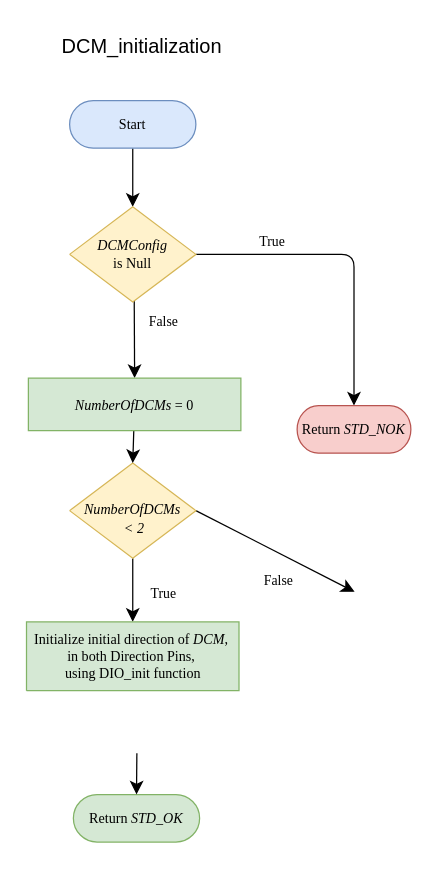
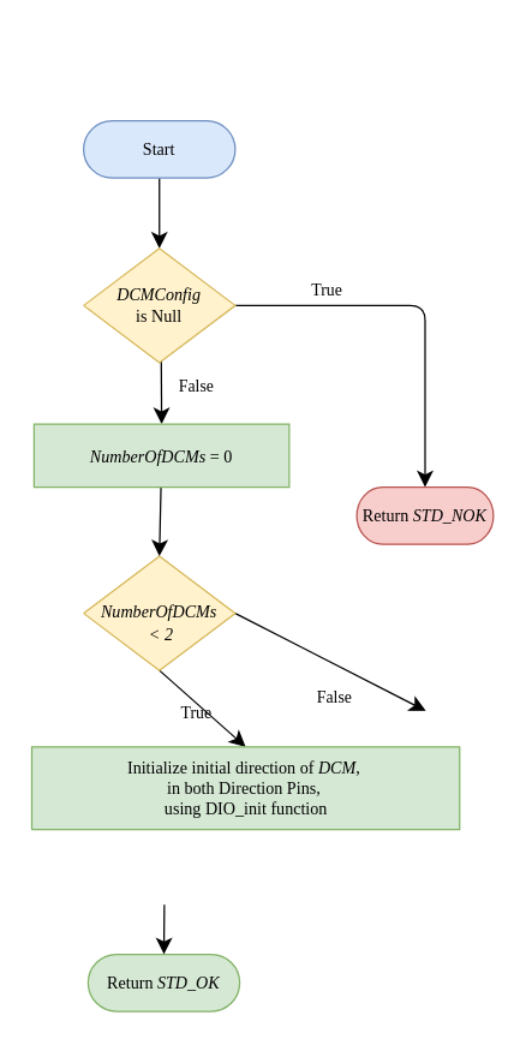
  <mxCell id="0" />
  <mxCell id="1" parent="0" />
- <mxCell id="2" value="DCM_initialization" style="text;whiteSpace=wrap;html=1;fontSize=16;" vertex="1" parent="1"><mxGeometry x="47" y="20" width="145" height="41" as="geometry" /></mxCell>
  <mxCell id="3" style="rounded=1;fontColor=#000000;fontFamily=Calibri;" vertex="1" parent="1"><mxGeometry x="274" y="271" as="geometry" /></mxCell>
  <mxCell id="4" style="edgeStyle=none;curved=1;rounded=1;orthogonalLoop=1;jettySize=auto;html=1;exitX=0.5;exitY=1;exitDx=0;exitDy=0;exitPerimeter=0;entryX=0.5;entryY=0;entryDx=0;entryDy=0;fontSize=12;startSize=8;endSize=8;fontFamily=Calibri;" edge="1" parent="1" target="23"><mxGeometry relative="1" as="geometry"><mxPoint x="106.5" y="202" as="sourcePoint" /><mxPoint x="105.5" y="282" as="targetPoint" /></mxGeometry></mxCell>
  <mxCell id="5" style="edgeStyle=orthogonalEdgeStyle;rounded=1;orthogonalLoop=1;jettySize=auto;html=1;exitX=1;exitY=0.5;exitDx=0;exitDy=0;exitPerimeter=0;entryX=0.5;entryY=0;entryDx=0;entryDy=0;entryPerimeter=0;fontSize=12;startSize=8;endSize=8;fontFamily=Calibri;" edge="1" parent="1" source="9" target="12"><mxGeometry relative="1" as="geometry"><mxPoint x="157" y="184.5" as="sourcePoint" /><mxPoint x="279.5" y="411" as="targetPoint" /></mxGeometry></mxCell>
  <mxCell id="6" value="True" style="text;html=1;strokeColor=none;fillColor=none;align=center;verticalAlign=middle;whiteSpace=wrap;rounded=1;fontSize=11;fontFamily=Calibri;fontColor=#000000;" vertex="1" parent="1"><mxGeometry x="198" y="184.004" width="39" height="17.332" as="geometry" /></mxCell>
  <mxCell id="7" style="edgeStyle=none;curved=1;rounded=1;orthogonalLoop=1;jettySize=auto;html=1;exitX=0.5;exitY=1;exitDx=0;exitDy=0;exitPerimeter=0;fontSize=12;startSize=8;endSize=8;fontFamily=Calibri;entryX=0.5;entryY=0;entryDx=0;entryDy=0;entryPerimeter=0;" edge="1" parent="1" source="8" target="9"><mxGeometry relative="1" as="geometry"><mxPoint x="108" y="161" as="targetPoint" /></mxGeometry></mxCell>
  <mxCell id="8" value="&lt;div style=&quot;font-size: 1px&quot;&gt;&lt;font style=&quot;font-size: 11.29px; direction: ltr; letter-spacing: 0px; line-height: 120%; opacity: 1;&quot;&gt;Start&lt;br&gt;&lt;/font&gt;&lt;/div&gt;" style="verticalAlign=middle;align=center;overflow=width;vsdxID=30;fillColor=#dae8fc;shape=stencil(tVLREoIgEPwaHnEQxsl3s/9gEpSJwDko7e+DsEkze2l627vdu5uFRaxyHe8FosR5sCcxqMZ3iO0Rpcp0ApQPCLEasUpaEC3Yi2lS3fOojOhsr3HDmObyMtsVcYqS29Qh5FEfklwrM5OXeUa/yjkcAwfr7TDpiyTfXvjkMR+Vw2A998qaBac5tAKHU1hq3i4oNwjRr9ofvayt/+Rk+yX/4iWA159KpXWKxJx/z0Bopfyw+g4=);strokeColor=#6c8ebf;spacingTop=-1;spacingBottom=-1;spacingLeft=-1;spacingRight=-1;points=[[0.5,1,0],[0.5,0,0],[0,0.5,0],[1,0.5,0]];labelBackgroundColor=none;rounded=1;html=1;whiteSpace=wrap;fontFamily=Calibri;" vertex="1" parent="1"><mxGeometry x="55" y="80" width="101" height="38" as="geometry" /></mxCell>
  <mxCell id="9" value="" style="vsdxID=219;fillColor=#fff2cc;shape=stencil(UzV2Ls5ILEhVNTIoLinKz04tz0wpyVA1dlE1MsrMy0gtyiwBslSNXVWNndPyi1LTi/JL81Ig/IJEkEoQKze/DGRCBUSfAUiHkUElhGcK4bpBVOZk5iGpNEVVikeloQHZpsK0YlWLz1QgA+HFtMycHEgIIcujBwlQCBKcxq4A);strokeColor=#d6b656;spacingTop=-1;spacingBottom=-1;spacingLeft=-1;spacingRight=-1;points=[[0,0.5,0],[1,0.5,0],[0.5,0,0],[0.5,1,0]];labelBackgroundColor=none;rounded=1;html=1;whiteSpace=wrap;fontFamily=Calibri;" vertex="1" parent="1"><mxGeometry x="55" y="165" width="101" height="76" as="geometry" /></mxCell>
  <mxCell id="10" value="&lt;div style=&quot;font-size: 1px&quot;&gt;&lt;font style=&quot;font-size: 11.29px; direction: ltr; letter-spacing: 0px; line-height: 120%; opacity: 1;&quot;&gt;&lt;i&gt;DCMConfig&lt;/i&gt;&lt;/font&gt;&lt;/div&gt;&lt;div style=&quot;font-size: 1px&quot;&gt;&lt;font style=&quot;font-size: 11.29px; direction: ltr; letter-spacing: 0px; line-height: 120%; opacity: 1;&quot;&gt;is Null&lt;/font&gt;&lt;/div&gt;" style="text;vsdxID=219;fillColor=none;gradientColor=none;strokeColor=none;spacingTop=-1;spacingBottom=-1;spacingLeft=-1;spacingRight=-1;points=[[0,0.5,0],[1,0.5,0],[0.5,0,0],[0.5,1,0]];labelBackgroundColor=none;rounded=1;html=1;whiteSpace=wrap;verticalAlign=middle;align=center;overflow=width;;html=1;fontColor=#000000;fontFamily=Calibri;" vertex="1" parent="9"><mxGeometry x="8.47" y="9.42" width="84.67" height="57.15" as="geometry" /></mxCell>
  <mxCell id="11" value="False" style="text;html=1;strokeColor=none;fillColor=none;align=center;verticalAlign=middle;whiteSpace=wrap;rounded=1;fontSize=11;fontFamily=Calibri;fontColor=#000000;" vertex="1" parent="1"><mxGeometry x="111" y="248" width="39" height="18" as="geometry" /></mxCell>
  <mxCell id="12" value="&lt;div style=&quot;font-size: 1px&quot;&gt;&lt;font style=&quot;font-size: 11.29px; direction: ltr; letter-spacing: 0px; line-height: 120%; opacity: 1;&quot;&gt;Return &lt;i&gt;STD_NOK&lt;/i&gt;&lt;br&gt;&lt;/font&gt;&lt;/div&gt;" style="verticalAlign=middle;align=center;overflow=width;vsdxID=55;fillColor=#f8cecc;shape=stencil(tVLREoIgEPwaHnEQxsl3s/9gEpSJwDko7e+DsEkze2l627vdu5uFRaxyHe8FosR5sCcxqMZ3iO0Rpcp0ApQPCLEasUpaEC3Yi2lS3fOojOhsr3HDmObyMtsVcYqS29Qh5FEfklwrM5OXeUa/yjkcAwfr7TDpiyTfXvjkMR+Vw2A998qaBac5tAKHU1hq3i4oNwjRr9ofvayt/+Rk+yX/4iWA159KpXWKxJx/z0Bopfyw+g4=);strokeColor=#b85450;spacingTop=-1;spacingBottom=-1;spacingLeft=-1;spacingRight=-1;points=[[0.5,1,0],[0.5,0,0],[0,0.5,0],[1,0.5,0]];labelBackgroundColor=none;rounded=1;html=1;whiteSpace=wrap;fontFamily=Calibri;" vertex="1" parent="1"><mxGeometry x="237" y="324" width="91" height="38" as="geometry" /></mxCell>
  <mxCell id="13" value="&lt;div style=&quot;font-size: 1px&quot;&gt;&lt;font style=&quot;font-size: 11.29px; direction: ltr; letter-spacing: 0px; line-height: 120%; opacity: 1;&quot;&gt;Return &lt;i&gt;STD_OK&lt;/i&gt;&lt;br&gt;&lt;/font&gt;&lt;/div&gt;" style="verticalAlign=middle;align=center;overflow=width;vsdxID=52;fillColor=#d5e8d4;shape=stencil(tVLREoIgEPwaHnEQxsl3s/9gEpSJwDko7e+DsEkze2l627vdu5uFRaxyHe8FosR5sCcxqMZ3iO0Rpcp0ApQPCLEasUpaEC3Yi2lS3fOojOhsr3HDmObyMtsVcYqS29Qh5FEfklwrM5OXeUa/yjkcAwfr7TDpiyTfXvjkMR+Vw2A998qaBac5tAKHU1hq3i4oNwjRr9ofvayt/+Rk+yX/4iWA159KpXWKxJx/z0Bopfyw+g4=);strokeColor=#82b366;spacingTop=-1;spacingBottom=-1;spacingLeft=-1;spacingRight=-1;points=[[0.5,1,0],[0.5,0,0],[0,0.5,0],[1,0.5,0]];labelBackgroundColor=none;rounded=1;html=1;whiteSpace=wrap;fontFamily=Calibri;" vertex="1" parent="1"><mxGeometry x="58" y="635.1" width="101" height="38" as="geometry" /></mxCell>
  <mxCell id="14" style="edgeStyle=none;curved=1;rounded=1;orthogonalLoop=1;jettySize=auto;html=1;exitX=0.5;exitY=1;exitDx=0;exitDy=0;exitPerimeter=0;entryX=0.5;entryY=0;entryDx=0;entryDy=0;entryPerimeter=0;fontSize=12;startSize=8;endSize=8;fontFamily=Calibri;" edge="1" parent="1" source="16" target="24"><mxGeometry relative="1" as="geometry"><mxPoint x="108.795" y="564" as="targetPoint" /></mxGeometry></mxCell>
  <mxCell id="15" style="edgeStyle=none;curved=1;rounded=1;orthogonalLoop=1;jettySize=auto;html=1;exitX=1;exitY=0.5;exitDx=0;exitDy=0;exitPerimeter=0;fontSize=12;startSize=8;endSize=8;fontFamily=Calibri;" edge="1" parent="1" source="16"><mxGeometry relative="1" as="geometry"><mxPoint x="283" y="473" as="targetPoint" /></mxGeometry></mxCell>
  <mxCell id="16" value="" style="vsdxID=219;fillColor=#fff2cc;shape=stencil(UzV2Ls5ILEhVNTIoLinKz04tz0wpyVA1dlE1MsrMy0gtyiwBslSNXVWNndPyi1LTi/JL81Ig/IJEkEoQKze/DGRCBUSfAUiHkUElhGcK4bpBVOZk5iGpNEVVikeloQHZpsK0YlWLz1QgA+HFtMycHEgIIcujBwlQCBKcxq4A);strokeColor=#d6b656;spacingTop=-1;spacingBottom=-1;spacingLeft=-1;spacingRight=-1;points=[[0,0.5,0],[1,0.5,0],[0.5,0,0],[0.5,1,0]];labelBackgroundColor=none;rounded=1;html=1;whiteSpace=wrap;fontFamily=Calibri;" vertex="1" parent="1"><mxGeometry x="55" y="370" width="101" height="76" as="geometry" /></mxCell>
  <mxCell id="17" value="&lt;div style=&quot;&quot;&gt;&lt;i style=&quot;border-color: var(--border-color); font-size: 11.29px;&quot;&gt;NumberOfDCMs&lt;/i&gt;&lt;br&gt;&lt;/div&gt;&lt;div style=&quot;&quot;&gt;&lt;i style=&quot;border-color: var(--border-color); font-size: 11.29px;&quot;&gt;&amp;nbsp;&amp;lt; 2&lt;/i&gt;&lt;/div&gt;" style="text;vsdxID=219;fillColor=none;gradientColor=none;strokeColor=none;spacingTop=-1;spacingBottom=-1;spacingLeft=-1;spacingRight=-1;points=[[0,0.5,0],[1,0.5,0],[0.5,0,0],[0.5,1,0]];labelBackgroundColor=none;rounded=1;html=1;whiteSpace=wrap;verticalAlign=middle;align=center;overflow=width;;html=1;fontColor=#000000;fontFamily=Calibri;" vertex="1" parent="16"><mxGeometry x="8.47" y="15" width="84.67" height="57.15" as="geometry" /></mxCell>
  <mxCell id="18" style="rounded=1;fontColor=#000000;fontFamily=Calibri;" vertex="1" parent="1"><mxGeometry x="279" y="435" as="geometry" /></mxCell>
  <mxCell id="19" value="False" style="text;html=1;strokeColor=none;fillColor=none;align=center;verticalAlign=middle;whiteSpace=wrap;rounded=1;fontSize=11;fontFamily=Calibri;fontColor=#000000;" vertex="1" parent="1"><mxGeometry x="203" y="455" width="39" height="18" as="geometry" /></mxCell>
  <mxCell id="20" style="edgeStyle=none;curved=1;rounded=1;orthogonalLoop=1;jettySize=auto;html=1;exitX=0.5;exitY=1;exitDx=0;exitDy=0;exitPerimeter=0;entryX=0.5;entryY=0;entryDx=0;entryDy=0;entryPerimeter=0;fontSize=12;startSize=8;endSize=8;fontFamily=Calibri;" edge="1" parent="1" target="13"><mxGeometry relative="1" as="geometry"><mxPoint x="108.795" y="602.1" as="sourcePoint" /></mxGeometry></mxCell>
  <mxCell id="21" value="True" style="text;html=1;strokeColor=none;fillColor=none;align=center;verticalAlign=middle;whiteSpace=wrap;rounded=1;fontSize=11;fontFamily=Calibri;fontColor=#000000;" vertex="1" parent="1"><mxGeometry x="111" y="465" width="39" height="17.332" as="geometry" /></mxCell>
  <mxCell id="22" style="edgeStyle=none;curved=1;rounded=0;orthogonalLoop=1;jettySize=auto;html=1;entryX=0.5;entryY=0;entryDx=0;entryDy=0;entryPerimeter=0;fontSize=12;startSize=8;endSize=8;" edge="1" parent="1" source="23" target="16"><mxGeometry relative="1" as="geometry" /></mxCell>
- <mxCell id="23" value="&lt;p style=&quot;line-height: 80%;&quot;&gt;&lt;font face=&quot;Calibri&quot; style=&quot;font-size: 11.29px;&quot;&gt;&lt;i&gt;NumberOfDCMs&lt;/i&gt; = 0&lt;/font&gt;&lt;/p&gt;" style="rounded=0;whiteSpace=wrap;html=1;fontSize=16;fillColor=#d5e8d4;strokeColor=#82b366;" vertex="1" parent="1"><mxGeometry x="22" y="302" width="170" height="42" as="geometry" /></mxCell>
- <mxCell id="24" value="&lt;div style=&quot;font-size: 11.29px;&quot;&gt;Initialize initial direction of &lt;i&gt;DCM&lt;/i&gt;,&amp;nbsp;&lt;/div&gt;&lt;div style=&quot;font-size: 11.29px;&quot;&gt;in both Direction Pins,&amp;nbsp;&lt;/div&gt;&lt;div style=&quot;font-size: 11.29px;&quot;&gt;using DIO_init function&lt;br&gt;&lt;/div&gt;" style="verticalAlign=middle;align=center;overflow=width;vsdxID=274;fillColor=#d5e8d4;shape=stencil(nZBLDoAgDERP0z3SIyjew0SURgSD+Lu9kMZoXLhwN9O+tukAlrNpJg1SzDH4QW/URgNYgZTkjA4UkwJUgGXng+6DX1zLfmoymdXo17xh5zmRJ6Q42BWCfc2oJfdAr+Yv+AP9Cb7OJ3H/2JG1HNGz/84klThPVCc=);strokeColor=#82b366;spacingTop=-1;spacingBottom=-1;spacingLeft=-1;spacingRight=-1;points=[[0,0.5,0],[1,0.5,0],[0.5,1,0],[0.5,0,0]];labelBackgroundColor=none;rounded=1;html=1;whiteSpace=wrap;fontFamily=Calibri;" vertex="1" parent="1"><mxGeometry x="20.5" y="497" width="170" height="55" as="geometry" /></mxCell>
+ <mxCell id="23" value="&lt;p style=&quot;line-height: 80%;&quot;&gt;&lt;font face=&quot;Calibri&quot; style=&quot;font-size: 11.29px;&quot;&gt;&lt;i&gt;NumberOfDCMs&lt;/i&gt; = 0&lt;/font&gt;&lt;/p&gt;" style="rounded=0;whiteSpace=wrap;html=1;fontSize=16;fillColor=#d5e8d4;strokeColor=#82b366;" vertex="1" parent="1"><mxGeometry x="22" y="282" width="170" height="42" as="geometry" /></mxCell>
+ <mxCell id="24" value="&lt;div style=&quot;font-size: 11.29px;&quot;&gt;Initialize initial direction of &lt;i&gt;DCM&lt;/i&gt;,&amp;nbsp;&lt;/div&gt;&lt;div style=&quot;font-size: 11.29px;&quot;&gt;in both Direction Pins,&amp;nbsp;&lt;/div&gt;&lt;div style=&quot;font-size: 11.29px;&quot;&gt;using DIO_init function&lt;br&gt;&lt;/div&gt;" style="verticalAlign=middle;align=center;overflow=width;vsdxID=274;fillColor=#d5e8d4;shape=stencil(nZBLDoAgDERP0z3SIyjew0SURgSD+Lu9kMZoXLhwN9O+tukAlrNpJg1SzDH4QW/URgNYgZTkjA4UkwJUgGXng+6DX1zLfmoymdXo17xh5zmRJ6Q42BWCfc2oJfdAr+Yv+AP9Cb7OJ3H/2JG1HNGz/84klThPVCc=);strokeColor=#82b366;spacingTop=-1;spacingBottom=-1;spacingLeft=-1;spacingRight=-1;points=[[0,0.5,0],[1,0.5,0],[0.5,1,0],[0.5,0,0]];labelBackgroundColor=none;rounded=1;html=1;whiteSpace=wrap;fontFamily=Calibri;" vertex="1" parent="1"><mxGeometry x="20.5" y="497" width="285" height="55" as="geometry" /></mxCell>
